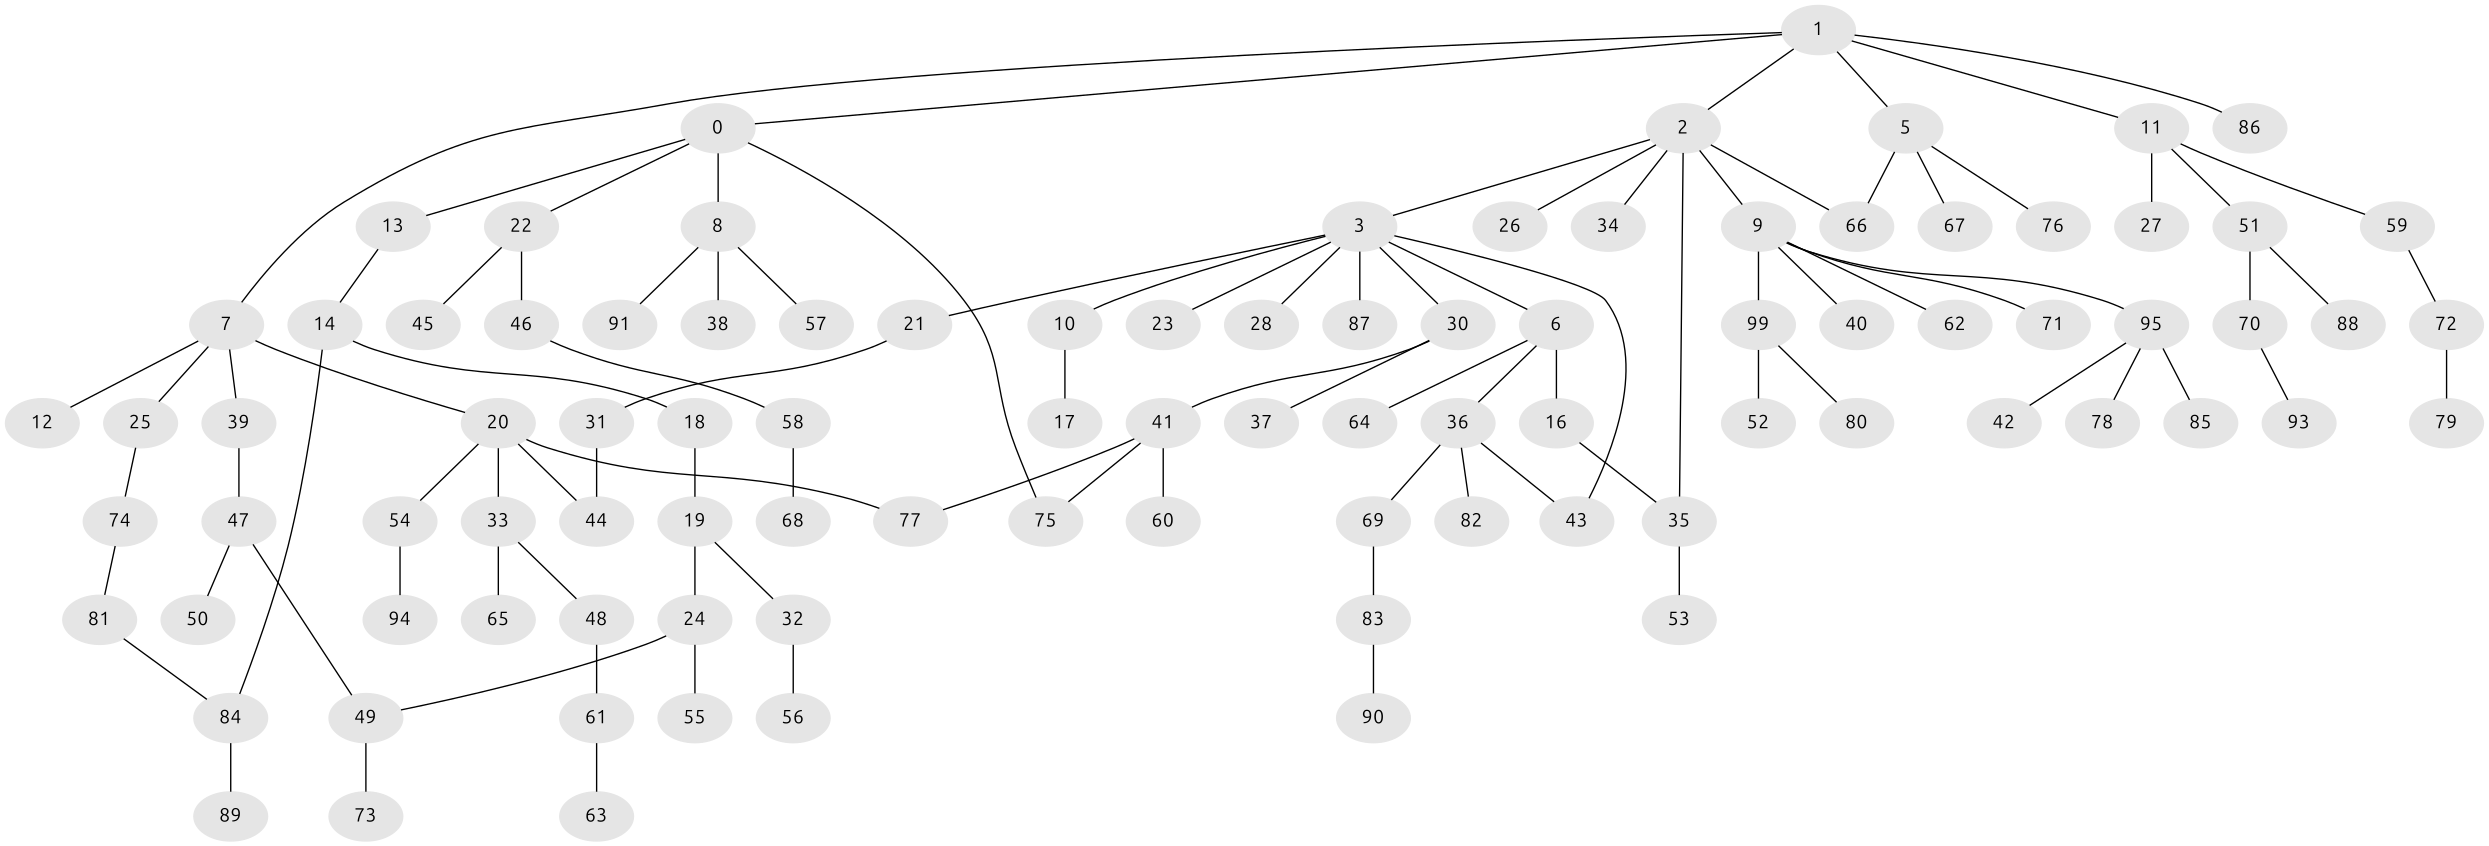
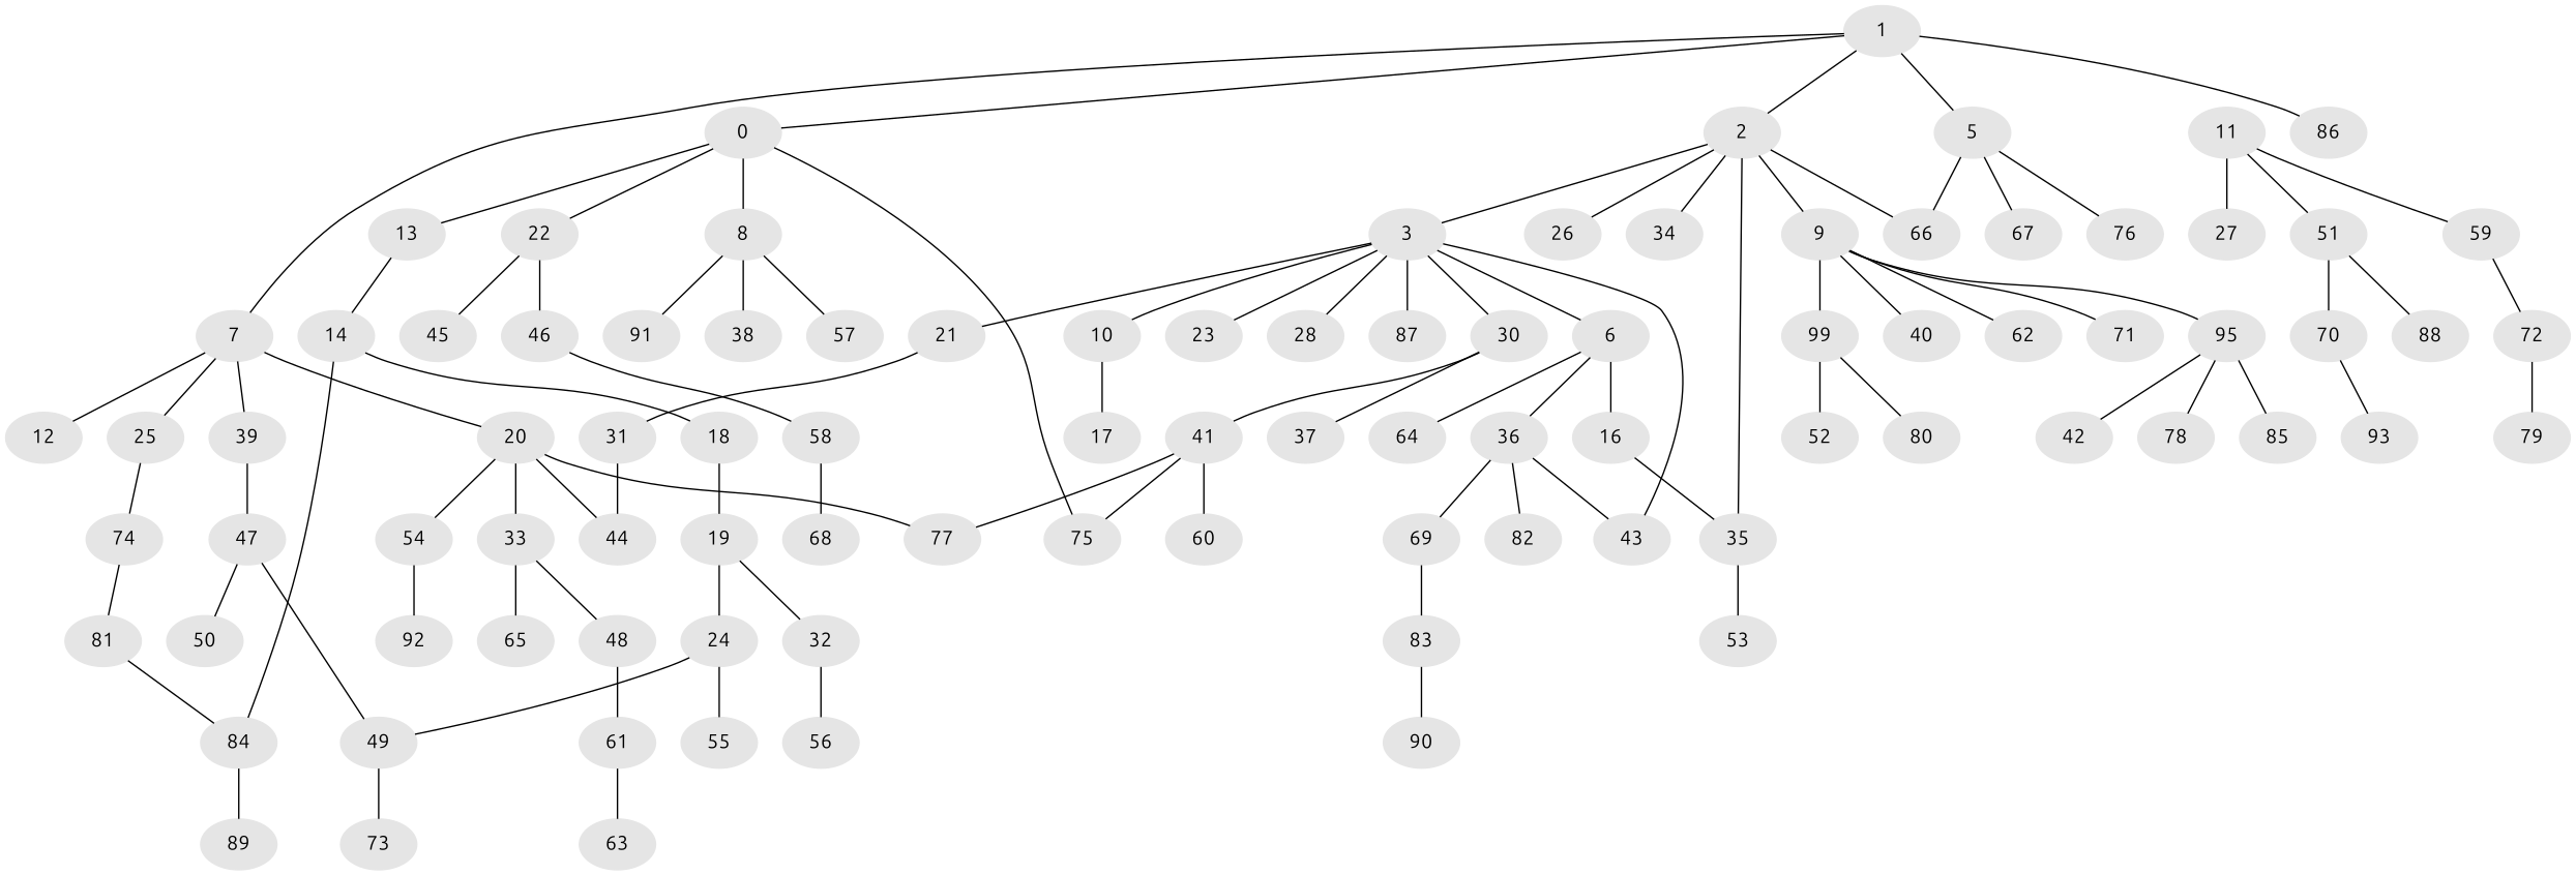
  graph {
    fontname=Ubuntu
    node [color=gray90 fontname=Ubuntu style=filled]
    edge [fontname=Ubuntu]
    1
    2
    n3 [label=0]
    5
    7
    11
    86
    3
    9
    26
    34
    35
    66
    8
    13
    22
    75
    67
    76
    12
    20
    25
    39
    27
    51
    59
    6
    10
    21
    23
    28
    30
    43
    87
    n35 [label=95]
    n36 [label=99]
    40
    62
    71
    53
    16
    36
    64
    17
    31
    37
    41
    38
    57
    91
    14
    45
    46
    69
    82
    33
    44
    54
    77
    74
    47
    42
    78
    85
    52
    80
    70
    88
    72
    18
    84
    19
    89
    24
    32
    49
    55
    56
    48
    65
-   92 [label=94]
+   92
    58
    73
    81
    60
    61
    83
    50
    68
    63
    93
    79
    90
    1 -- 2
    1 -- n3
    1 -- 5
    1 -- 7
-   1 -- 11
    1 -- 86
    2 -- 3
    2 -- 9
    2 -- 26
    2 -- 34
    2 -- 35
    2 -- 66
    n3 -- 8
    n3 -- 13
    n3 -- 22
    n3 -- 75
    5 -- 66
    5 -- 67
    5 -- 76
    7 -- 12
    7 -- 20
    7 -- 25
    7 -- 39
    11 -- 27
    11 -- 51
    11 -- 59
    3 -- 6
    3 -- 10
    3 -- 21
    3 -- 23
    3 -- 28
    3 -- 30
    3 -- 43
    3 -- 87
    9 -- n35
    9 -- n36
    9 -- 40
    9 -- 62
    9 -- 71
    35 -- 53
    8 -- 38
    8 -- 57
    8 -- 91
    13 -- 14
    22 -- 45
    22 -- 46
    20 -- 33
    20 -- 44
    20 -- 54
    20 -- 77
    25 -- 74
    39 -- 47
    51 -- 70
    51 -- 88
    59 -- 72
    6 -- 16
    6 -- 36
    6 -- 64
    10 -- 17
    21 -- 31
    30 -- 37
    30 -- 41
    n35 -- 42
    n35 -- 78
    n35 -- 85
    n36 -- 52
    n36 -- 80
    16 -- 35
    36 -- 43
    36 -- 69
    36 -- 82
    31 -- 44
    41 -- 75
    41 -- 77
    41 -- 60
    14 -- 18
    14 -- 84
    46 -- 58
    69 -- 83
    33 -- 48
    33 -- 65
    54 -- 92
    74 -- 81
    47 -- 49
    47 -- 50
    70 -- 93
    72 -- 79
    18 -- 19
    84 -- 89
    19 -- 24
    19 -- 32
    24 -- 49
    24 -- 55
    32 -- 56
    49 -- 73
    48 -- 61
    58 -- 68
    81 -- 84
    61 -- 63
    83 -- 90
  }
